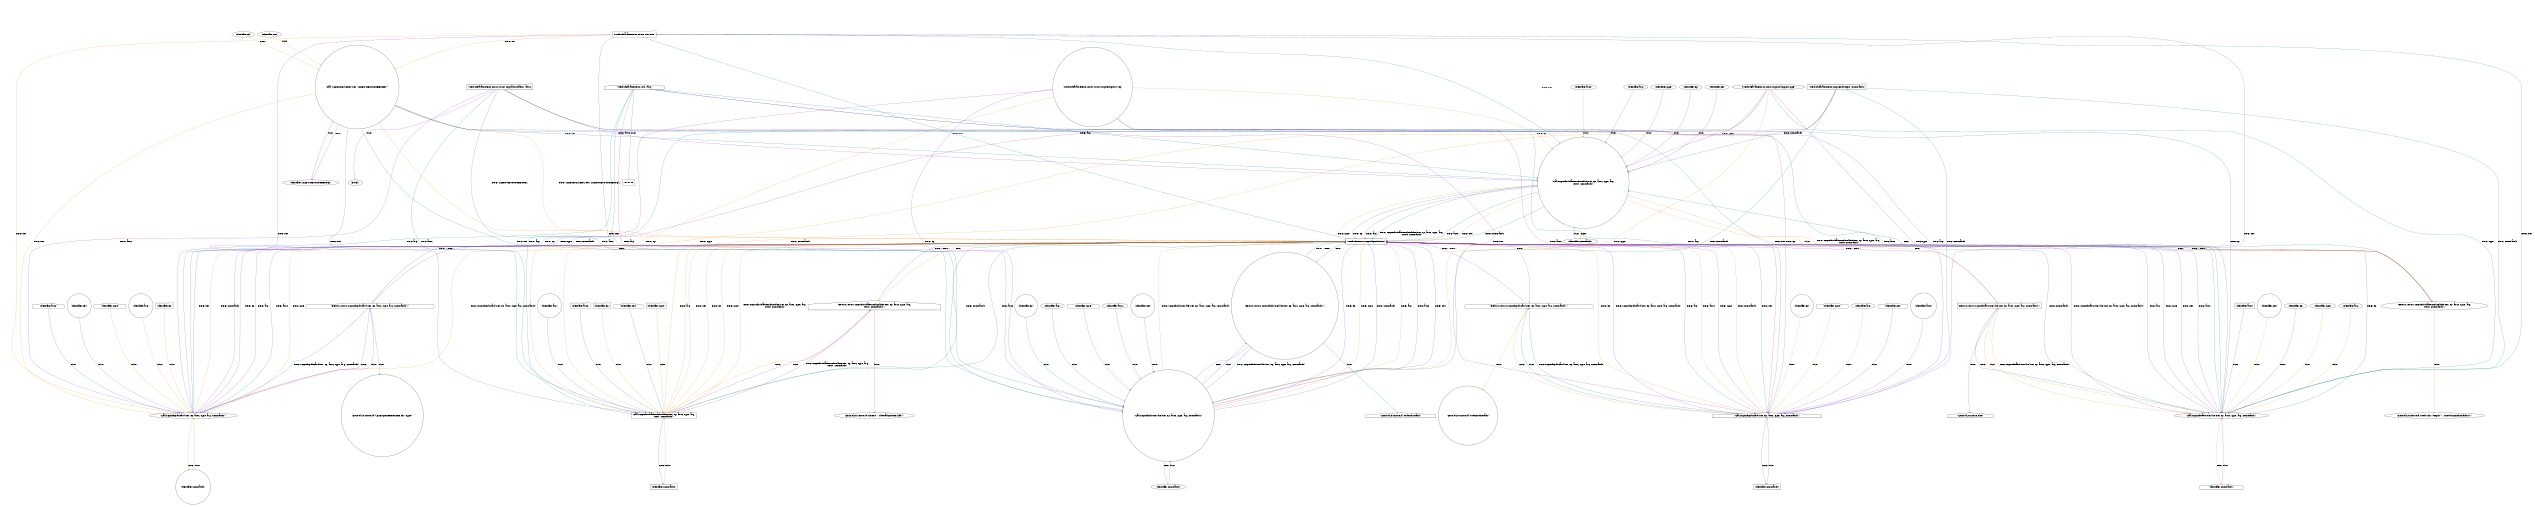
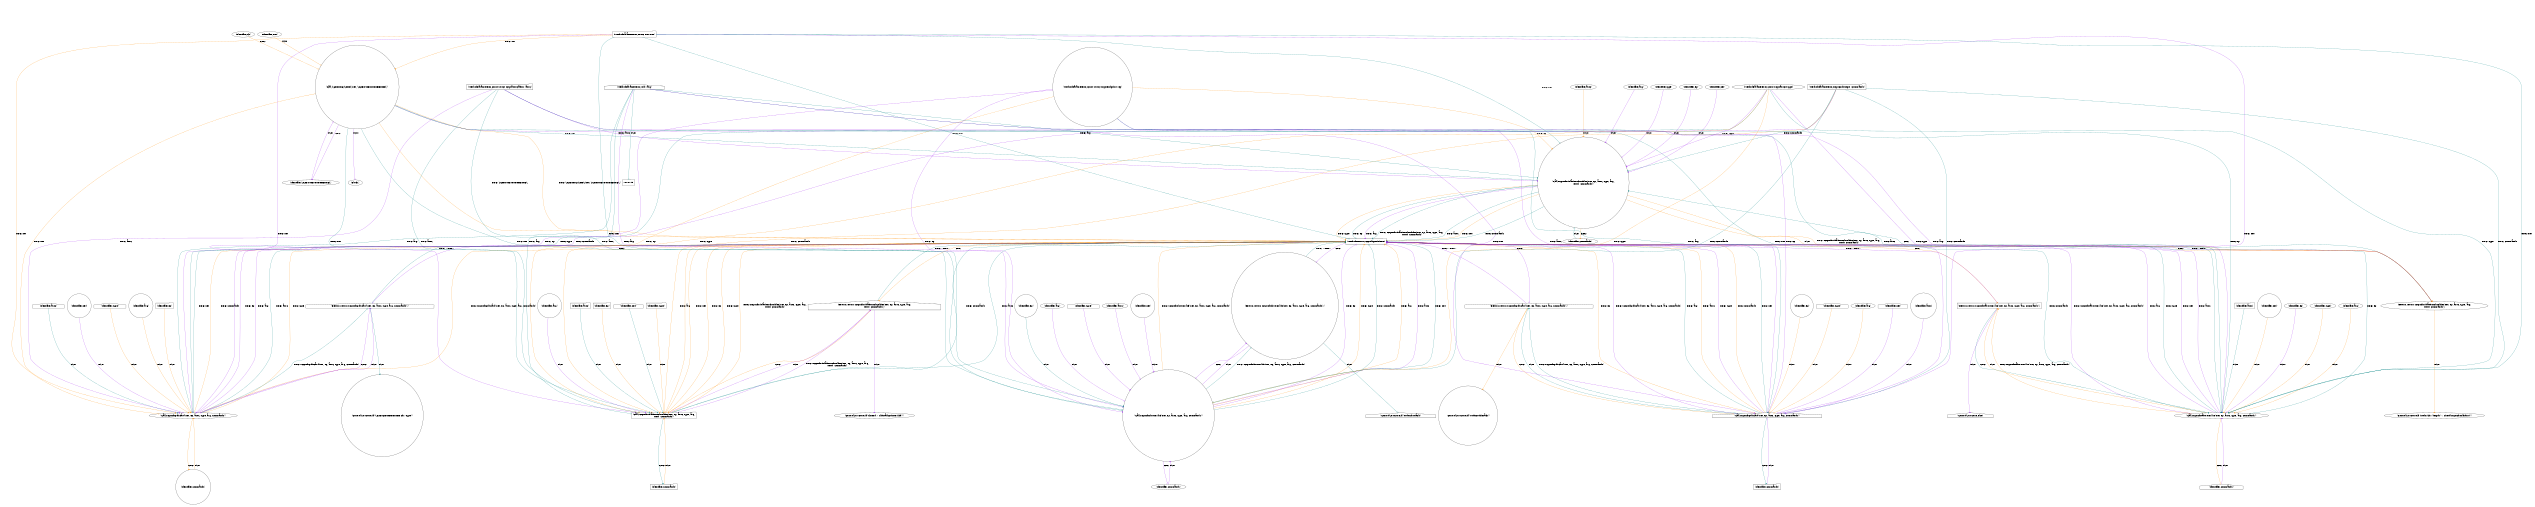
  digraph {
    node [shape=ellipse]
    edge [arrowhead=tee color=purple]
    n1 [label="(Call,SCTP_INC_STATS(net, SCTP_MIB_OUTOFBLUES))" shape=circle]
    n2 [label="(Call,sctp_sf_violation_chunklen(net, ep, asoc, type, arg,\n \t\t\t\t\t\t  commands))" shape=circle]
    n3 [label="(Call,sctp_sf_pdiscard(net, ep, asoc, type, arg, commands))"]
    n4 [label="(Call,sctp_sf_violation_chunklen(net, ep, asoc, type, arg,\n\t\t\t\t\t\t  commands))" shape=folder]
    n5 [label="(Call,sctp_sf_shut_8_4_5(net, ep, asoc, type, arg, commands))" shape=circle]
    n6 [label="(Call,sctp_sf_pdiscard(net, ep, asoc, type, arg, commands))" shape=house]
    n7 [label="(Call,sctp_sf_tabort_8_4_8(net, ep, asoc, type, arg, commands))"]
    n8 [label="(Block,)"]
    n9 [label="(MethodReturn,sctp_disposition_t)" shape=folder]
    n10 [label="(Identifier,SCTP_MIB_OUTOFBLUES)"]
    n11 [label="(Return,return sctp_sf_violation_chunklen(net, ep, asoc, type, arg,\n \t\t\t\t\t\t  commands);)"]
    n12 [label="(Identifier,commands)"]
    n13 [label="(Return,return sctp_sf_pdiscard(net, ep, asoc, type, arg, commands);)" shape=house]
    n14 [label="(Identifier,commands)" shape=circle]
    n15 [label="(Return,return sctp_sf_violation_chunklen(net, ep, asoc, type, arg,\n\t\t\t\t\t\t  commands);)" shape=house]
    n16 [label="(Identifier,commands)" shape=folder]
    n17 [label="(Return,return sctp_sf_shut_8_4_5(net, ep, asoc, type, arg, commands);)" shape=circle]
    n18 [label="(Identifier,commands)"]
    n19 [label="(Return,return sctp_sf_pdiscard(net, ep, asoc, type, arg, commands);)" shape=house]
    n20 [label="(Identifier,commands)" shape=folder]
    n21 [label="(Return,return sctp_sf_tabort_8_4_8(net, ep, asoc, type, arg, commands);)" shape=folder]
    n22 [label="(Identifier,commands)" shape=house]
    n23 [label="(MethodParameterIn,struct net *net)" shape=folder]
    1000105 [shape=folder]
    n25 [label="(ControlStructure,if (ntohs(ch->length) < sizeof(sctp_chunkhdr_t)))"]
    n26 [label="(ControlStructure,if (SCTP_CID_ABORT == ch->type))" shape=circle]
    n27 [label="(ControlStructure,if (ch_end > skb_tail_pointer(skb)))"]
    n28 [label="(ControlStructure,if (ootb_shut_ack))" shape=house]
    n29 [label="(ControlStructure,if (ootb_cookie_ack))" shape=circle]
    n30 [label="(ControlStructure,else)" shape=house]
    n31 [label="(Identifier,asoc)" shape=folder]
    n32 [label="(Identifier,arg)" shape=circle]
    n33 [label="(Identifier,ep)" shape=circle]
    n34 [label="(Identifier,asoc)" shape=house]
    n35 [label="(MethodParameterIn,sctp_cmd_seq_t *commands)" shape=folder]
    n36 [label="(Identifier,net)" shape=house]
    n37 [label="(MethodParameterIn,const struct sctp_endpoint *ep)" shape=circle]
    n38 [label="(Identifier,asoc)" shape=folder]
    n39 [label="(Identifier,asoc)" shape=circle]
    n40 [label="(MethodParameterIn,const struct sctp_association *asoc)" shape=folder]
    n41 [label="(Identifier,net)" shape=circle]
    n42 [label="(Identifier,ep)" shape=circle]
    n43 [label="(Identifier,asoc)"]
    n44 [label="(Identifier,net)" shape=circle]
    n45 [label="(Identifier,ep)"]
    n46 [label="(Identifier,ep)" shape=folder]
    n47 [label="(Identifier,arg)"]
    n48 [label="(Identifier,type)" shape=house]
    n49 [label="(Identifier,arg)"]
    n50 [label="(Identifier,arg)" shape=circle]
    n51 [label="(Identifier,type)" shape=house]
    n52 [label="(Identifier,net)"]
    n53 [label="(Identifier,type)" shape=house]
    n54 [label="(Identifier,type)"]
    n55 [label="(Identifier,type)"]
    n56 [label="(Identifier,net)" shape=house]
    n57 [label="(Identifier,arg)"]
    n58 [label="(Identifier,ep)"]
-   n59 [label="(MethodParameterIn,const sctp_subtype_t type)"]
+   n59 [label="(MethodParameterIn,const sctp_asoc_t type)"]
    n60 [label="(Identifier,asoc)"]
    n61 [label="(Identifier,net)" shape=circle]
    n62 [label="(Identifier,ep)" shape=folder]
    n63 [label="(Identifier,type)" shape=folder]
    n64 [label="(Identifier,net)"]
    n65 [label="(Identifier,arg)"]
    n66 [label="(Identifier,ch)"]
    n67 [label="(MethodParameterIn,void *arg)" shape=house]
    n1 -> n2 [arrowhead=odot color=teal label="DDG: net"]
    n1 -> n3 [color=darkorange label="DDG: net"]
    n1 -> n4 [color=teal label="DDG: net"]
    n1 -> n5 [arrowhead=odot color=teal label="DDG: net"]
    n1 -> n6 [label="DDG: net"]
    n1 -> n7 [color=teal label="DDG: net"]
-   n40 -> n8 [arrowhead=odot label="AST: "]
+   n1 -> n8 [arrowhead=odot label="AST: "]
    n1 -> n9 [color=darkorange label="DDG: SCTP_INC_STATS(net, SCTP_MIB_OUTOFBLUES)"]
    n1 -> n9 [color=darkorange label="DDG: SCTP_MIB_OUTOFBLUES"]
    n1 -> n10 [label="CFG: "]
    n2 -> n9 [color=darkorange label="DDG: type"]
    n2 -> n9 [arrowhead=odot color=teal label="DDG: ep"]
    n2 -> n9 [label="DDG: arg"]
    n2 -> n9 [color=teal label="DDG: sctp_sf_violation_chunklen(net, ep, asoc, type, arg,\n \t\t\t\t\t\t  commands)"]
    n2 -> n9 [color=teal label="DDG: asoc"]
    n2 -> n9 [color=darkorange label="DDG: net"]
    n2 -> n9 [arrowhead=odot color=teal label="DDG: commands"]
    n2 -> n11 [color=darkorange label="AST: "]
    n2 -> n11 [color=darkorange label="DDG: sctp_sf_violation_chunklen(net, ep, asoc, type, arg,\n \t\t\t\t\t\t  commands)"]
    n2 -> n12 [color=darkorange label="CFG: "]
    n3 -> n9 [arrowhead=odot color=teal label="DDG: asoc"]
    n3 -> n9 [color=darkorange label="DDG: type"]
    n3 -> n9 [arrowhead=odot color=darkorange label="DDG: sctp_sf_pdiscard(net, ep, asoc, type, arg, commands)"]
    n3 -> n9 [color=teal label="DDG: net"]
    n3 -> n9 [arrowhead=odot color=darkorange label="DDG: commands"]
    n3 -> n9 [arrowhead=odot label="DDG: ep"]
    n3 -> n9 [arrowhead=odot label="DDG: arg"]
    n3 -> n13 [label="AST: "]
    n3 -> n13 [arrowhead=odot color=teal label="DDG: sctp_sf_pdiscard(net, ep, asoc, type, arg, commands)"]
    n3 -> n14 [color=darkorange label="CFG: "]
    n4 -> n9 [arrowhead=odot color=teal label="DDG: commands"]
    n4 -> n9 [arrowhead=odot color=teal label="DDG: asoc"]
    n4 -> n9 [arrowhead=odot color=darkorange label="DDG: arg"]
    n4 -> n9 [color=darkorange label="DDG: net"]
    n4 -> n9 [arrowhead=odot color=darkorange label="DDG: ep"]
    n4 -> n9 [color=darkorange label="DDG: type"]
    n4 -> n9 [arrowhead=odot color=darkorange label="DDG: sctp_sf_violation_chunklen(net, ep, asoc, type, arg,\n\t\t\t\t\t\t  commands)"]
    n4 -> n15 [label="AST: "]
    n4 -> n15 [arrowhead=odot label="DDG: sctp_sf_violation_chunklen(net, ep, asoc, type, arg,\n\t\t\t\t\t\t  commands)"]
    n4 -> n16 [color=teal label="CFG: "]
    n5 -> n9 [arrowhead=odot label="DDG: ep"]
    n5 -> n9 [color=darkorange label="DDG: type"]
    n5 -> n9 [arrowhead=odot color=teal label="DDG: commands"]
    n5 -> n9 [color=darkorange label="DDG: arg"]
    n5 -> n9 [arrowhead=odot label="DDG: asoc"]
    n5 -> n9 [arrowhead=odot color=teal label="DDG: net"]
    n5 -> n9 [color=darkorange label="DDG: sctp_sf_shut_8_4_5(net, ep, asoc, type, arg, commands)"]
    n5 -> n17 [label="AST: "]
    n5 -> n17 [arrowhead=odot color=teal label="DDG: sctp_sf_shut_8_4_5(net, ep, asoc, type, arg, commands)"]
    n5 -> n18 [arrowhead=odot label="CFG: "]
    n6 -> n9 [arrowhead=odot color=darkorange label="DDG: ep"]
    n6 -> n9 [label="DDG: sctp_sf_pdiscard(net, ep, asoc, type, arg, commands)"]
    n6 -> n9 [color=teal label="DDG: arg"]
    n6 -> n9 [arrowhead=odot color=darkorange label="DDG: asoc"]
    n6 -> n9 [label="DDG: type"]
    n6 -> n9 [color=darkorange label="DDG: commands"]
    n6 -> n9 [arrowhead=odot color=teal label="DDG: net"]
    n6 -> n19 [arrowhead=odot color=teal label="AST: "]
    n6 -> n19 [color=teal label="DDG: sctp_sf_pdiscard(net, ep, asoc, type, arg, commands)"]
    n6 -> n20 [color=teal label="CFG: "]
    n7 -> n9 [color=teal label="DDG: commands"]
    n7 -> n9 [label="DDG: sctp_sf_tabort_8_4_8(net, ep, asoc, type, arg, commands)"]
    n7 -> n9 [arrowhead=odot label="DDG: arg"]
    n7 -> n9 [color=teal label="DDG: type"]
    n7 -> n9 [arrowhead=odot label="DDG: net"]
    n7 -> n9 [arrowhead=odot label="DDG: asoc"]
    n7 -> n9 [arrowhead=odot color=teal label="DDG: ep"]
    n7 -> n21 [color=darkorange label="AST: "]
    n7 -> n21 [color=darkorange label="DDG: sctp_sf_tabort_8_4_8(net, ep, asoc, type, arg, commands)"]
    n7 -> n22 [arrowhead=odot color=darkorange label="CFG: "]
    n9 -> n11 [color=darkorange label="CFG: "]
    n9 -> n13 [arrowhead=odot label="CFG: "]
    n9 -> n15 [color=darkorange label="CFG: "]
    n9 -> n17 [arrowhead=odot label="CFG: "]
    n9 -> n19 [arrowhead=odot label="CFG: "]
    n9 -> n21 [color=darkorange label="CFG: "]
    n10 -> n1 [arrowhead=odot label="AST: "]
    n11 -> n2 [color=teal label="CFG: "]
    n11 -> n9 [label="DDG: <RET>"]
    n11 -> n25 [color=darkorange label="AST: "]
    n12 -> n2 [arrowhead=odot color=teal label="AST: "]
    n13 -> n3 [arrowhead=odot label="CFG: "]
    n13 -> n9 [color=teal label="DDG: <RET>"]
    n13 -> n26 [color=teal label="AST: "]
    n14 -> n3 [color=darkorange label="AST: "]
    n15 -> n4 [color=darkorange label="CFG: "]
    n15 -> n9 [color=teal label="DDG: <RET>"]
    n15 -> n27 [label="AST: "]
    n16 -> n4 [color=darkorange label="AST: "]
    n17 -> n5 [arrowhead=odot label="CFG: "]
    n17 -> n9 [color=teal label="DDG: <RET>"]
    n17 -> n28 [arrowhead=odot color=teal label="AST: "]
    n18 -> n5 [label="AST: "]
    n19 -> n6 [arrowhead=odot color=darkorange label="CFG: "]
    n19 -> n9 [arrowhead=odot label="DDG: <RET>"]
    n19 -> n29 [color=darkorange label="AST: "]
    n20 -> n6 [arrowhead=odot label="AST: "]
    n21 -> n7 [color=teal label="CFG: "]
    n21 -> n9 [label="DDG: <RET>"]
    n21 -> n30 [label="AST: "]
    n22 -> n7 [label="AST: "]
    n23 -> n1 [color=darkorange label="DDG: net"]
    n23 -> n2 [arrowhead=odot color=teal label="DDG: net"]
    n23 -> n3 [arrowhead=odot color=darkorange label="DDG: net"]
    n23 -> n4 [arrowhead=odot label="DDG: net"]
    n23 -> n5 [color=teal label="DDG: net"]
    n23 -> n6 [arrowhead=odot label="DDG: net"]
    n23 -> n7 [arrowhead=odot color=teal label="DDG: net"]
    n23 -> n9 [arrowhead=odot color=teal label="DDG: net"]
    n31 -> n7 [arrowhead=odot color=teal label="AST: "]
    n32 -> n4 [label="AST: "]
    n33 -> n5 [color=teal label="AST: "]
    n34 -> n3 [color=teal label="AST: "]
    n35 -> n2 [color=teal label="DDG: commands"]
    n35 -> n3 [label="DDG: commands"]
    n35 -> n4 [arrowhead=odot color=darkorange label="DDG: commands"]
    n35 -> n5 [arrowhead=odot color=teal label="DDG: commands"]
    n35 -> n6 [arrowhead=odot color=teal label="DDG: commands"]
    n35 -> n7 [arrowhead=odot color=teal label="DDG: commands"]
    n36 -> n6 [arrowhead=odot label="AST: "]
    n37 -> n2 [color=darkorange label="DDG: ep"]
    n37 -> n3 [arrowhead=odot label="DDG: ep"]
    n37 -> n4 [color=darkorange label="DDG: ep"]
    n37 -> n5 [label="DDG: ep"]
    n37 -> n6 [arrowhead=odot label="DDG: ep"]
    n37 -> n7 [color=teal label="DDG: ep"]
    n38 -> n4 [color=teal label="AST: "]
    n39 -> n6 [label="AST: "]
    n40 -> n2 [label="DDG: asoc"]
    n40 -> n3 [label="DDG: asoc"]
    n40 -> n4 [arrowhead=odot color=teal label="DDG: asoc"]
    n40 -> n5 [arrowhead=odot color=teal label="DDG: asoc"]
    n40 -> n6 [arrowhead=odot label="DDG: asoc"]
    n40 -> n7 [color=teal label="DDG: asoc"]
    n41 -> n3 [arrowhead=odot label="AST: "]
    n42 -> n6 [arrowhead=odot color=darkorange label="AST: "]
    n43 -> n2 [color=darkorange label="AST: "]
    n44 -> n7 [color=darkorange label="AST: "]
    n45 -> n7 [arrowhead=odot label="AST: "]
    n46 -> n4 [color=darkorange label="AST: "]
    n47 -> n2 [label="AST: "]
    n48 -> n3 [color=darkorange label="AST: "]
    n49 -> n5 [arrowhead=odot label="AST: "]
    n50 -> n3 [color=darkorange label="AST: "]
    n51 -> n5 [label="AST: "]
    n52 -> n1 [arrowhead=odot color=darkorange label="AST: "]
    n53 -> n6 [arrowhead=odot color=darkorange label="AST: "]
    n54 -> n7 [arrowhead=odot color=darkorange label="AST: "]
    n55 -> n2 [arrowhead=odot label="AST: "]
    n56 -> n4 [color=teal label="AST: "]
    n57 -> n7 [color=darkorange label="AST: "]
    n58 -> n2 [arrowhead=odot label="AST: "]
    n59 -> n2 [label="DDG: type"]
    n59 -> n3 [arrowhead=odot color=teal label="DDG: type"]
    n59 -> n4 [arrowhead=odot color=darkorange label="DDG: type"]
    n59 -> n5 [arrowhead=odot color=darkorange label="DDG: type"]
    n59 -> n6 [arrowhead=odot label="DDG: type"]
    n59 -> n7 [color=teal label="DDG: type"]
    n60 -> n5 [arrowhead=odot label="AST: "]
    n61 -> n5 [label="AST: "]
    n62 -> n3 [arrowhead=odot color=darkorange label="AST: "]
    n63 -> n4 [color=darkorange label="AST: "]
    n64 -> n2 [label="AST: "]
    n65 -> n6 [arrowhead=odot color=darkorange label="AST: "]
    n66 -> n1 [arrowhead=odot color=darkorange label="CFG: "]
    n67 -> n2 [color=teal label="DDG: arg"]
    n67 -> n3 [arrowhead=odot color=teal label="DDG: arg"]
    n67 -> n4 [arrowhead=odot color=teal label="DDG: arg"]
    n67 -> n5 [arrowhead=odot label="DDG: arg"]
    n67 -> n6 [color=teal label="DDG: arg"]
    n67 -> n7 [arrowhead=odot label="DDG: arg"]
    n67 -> 1000105 [arrowhead=odot color=teal label="AST: "]
  }
